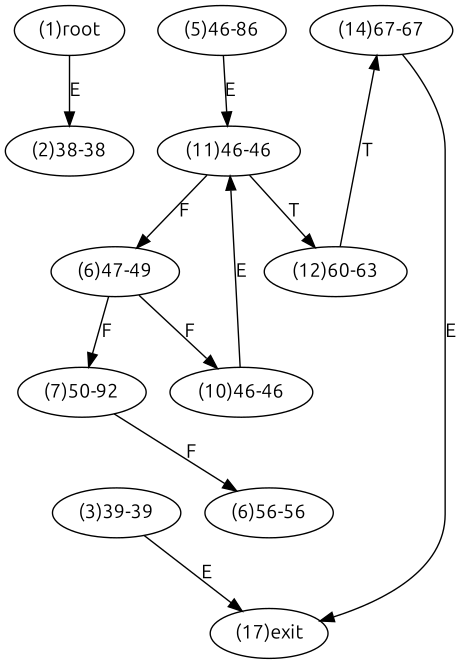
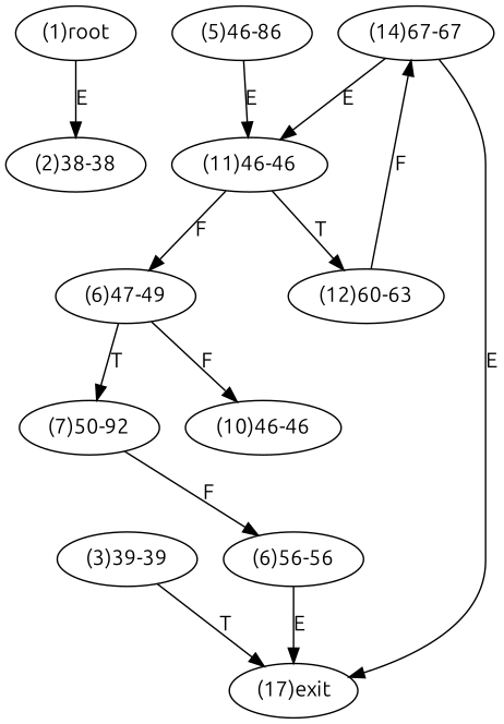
  digraph {
    fontname=Ubuntu
    node [fontname=Ubuntu]
    edge [fontname=Ubuntu]
    n1 [label="(1)root"]
    n2 [label="(2)38-38"]
    n3 [label="(3)39-39"]
    n4 [label="(17)exit"]
    n5 [label="(5)46-86"]
    n6 [label="(11)46-46"]
    n7 [label="(12)60-63"]
    n8 [label="(14)67-67"]
    n9 [label="(6)47-49"]
    n10 [label="(7)50-92"]
    n11 [label="(10)46-46"]
    n12 [label="(6)56-56"]
    n1 -> n2 [label=E]
-   n3 -> n4 [label=E]
+   n3 -> n4 [label=T]
    n5 -> n6 [label=E]
    n6 -> n7 [label=T]
    n6 -> n9 [label=F]
-   n7 -> n8 [label=T]
+   n7 -> n8 [label=F]
    n8 -> n4 [label=E]
-   n9 -> n10 [label=F]
+   n9 -> n10 [label=T]
    n9 -> n11 [label=F]
    n10 -> n12 [label=F]
-   n11 -> n6 [label=E]
+   n8 -> n6 [label=E]
+   n12 -> n4 [label=E]
  }
